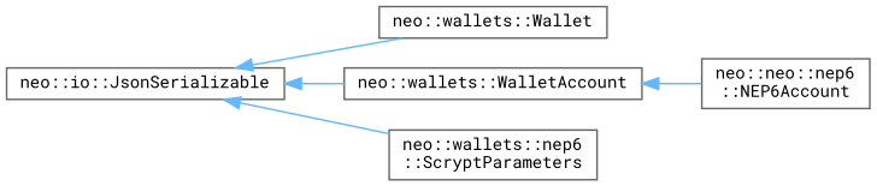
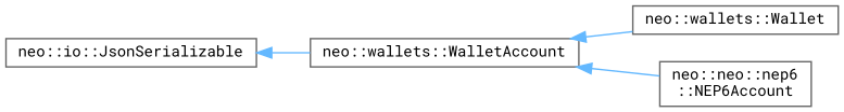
  digraph {
    fontname="Roboto Mono"
    rankdir=LR
    node [color=grey40 fillcolor=white fontname="Roboto Mono" fontsize=10 shape=box style=filled]
    edge [color=steelblue1 dir=back fontname="Roboto Mono" fontsize=10 labelfontname=Helvetica labelfontsize=10 style=solid]
    n1 [height=0.2 label="neo::io::JsonSerializable" width=0.4]
    n2 [height=0.2 label="neo::wallets::Wallet" width=0.4]
    n3 [height=0.2 label="neo::wallets::WalletAccount" width=0.4]
-   n4 [height=0.2 label="neo::wallets::nep6\l::ScryptParameters" width=0.4]
    n5 [height=0.2 label="neo::neo::nep6\l::NEP6Account" width=0.4]
-   n1 -> n2
+   n3 -> n2
    n1 -> n3
-   n1 -> n4
    n3 -> n5
  }
